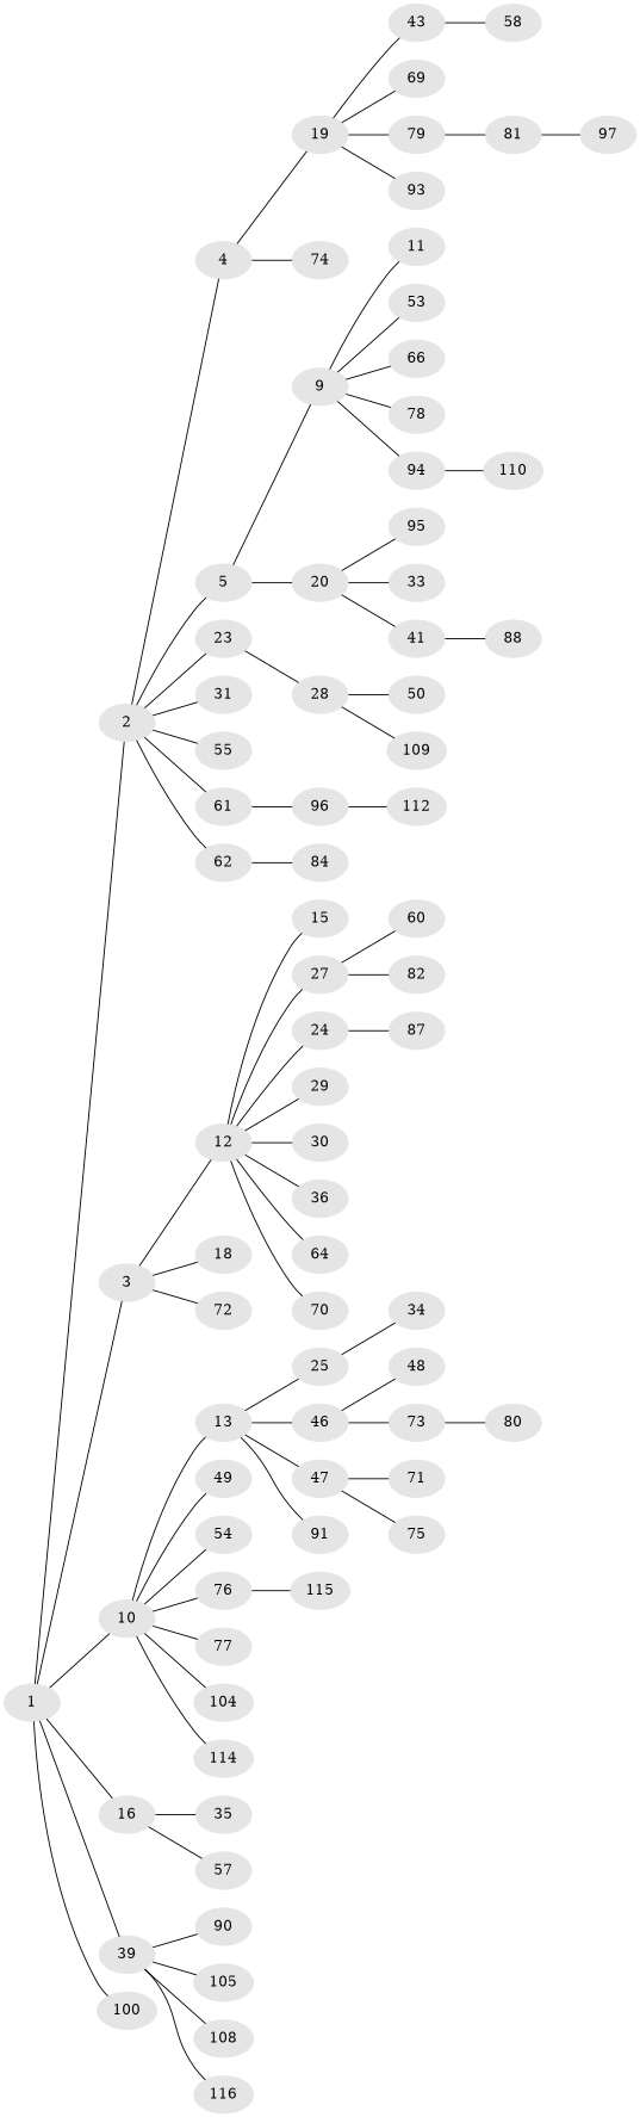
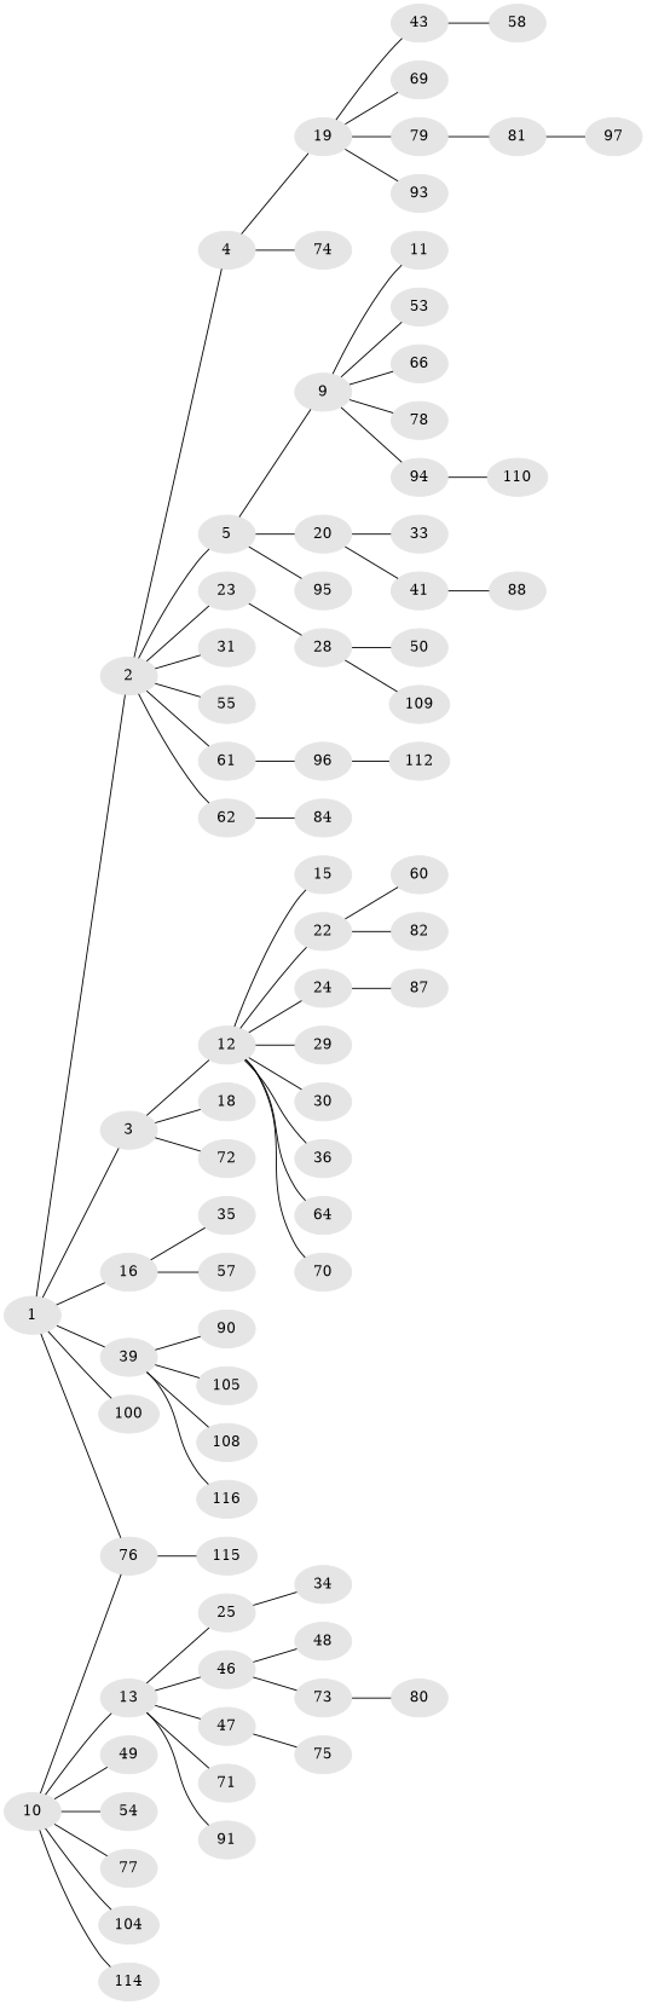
  graph {
    rankdir=LR
    node [color=gray90 style=filled]
    1 [super="+14"]
    2 [super="+59"]
    3 [super="+56"]
    10 [super="+17"]
    16 [super="+44"]
    39 [super="+51"]
    100 [super="+106"]
    4 [super="+6"]
    5 [super="+7"]
    23 [super="+37"]
    31
    55
    61
    62
    12 [super="+21"]
    18
    n17 [label=72 super="+102"]
    13 [super="+26"]
    49
    54
    76 [super="+103"]
    77
    104
    114
    35
    57
    90
    105
    108
    116
    19 [super="+38"]
    74 [super="+92"]
    9 [super="+32"]
    20 [super="+101"]
    95
    28 [super="+52"]
    96
    84 [super="+111"]
    15 [super="+67"]
-   22 [super="+117" label=27]
+   22 [super="+117"]
    24 [super="+99"]
    29
    30
    36 [super="+63"]
    64
    70
    43
    69 [super="+98"]
    79
    93
    11
    53
    66
    78
    94 [super="+107"]
    33
    41
    110
    25
    46 [super="+68"]
    47 [super="+72"]
    71
    91
    115
    60
    82
    87
    34 [super="+86"]
    48
    73 [super="+113"]
    75
    58 [super="+85"]
    81 [super="+89"]
    88
    50
    109
    80 [super="+83"]
    112
    97
    1 -- 2
    1 -- 3
-   1 -- 10
+   1 -- 76
    1 -- 16
    1 -- 39
    1 -- 100
    2 -- 4
    2 -- 5
    2 -- 23
    2 -- 31
    2 -- 55
    2 -- 61
    2 -- 62
    3 -- 12
    3 -- 18
    3 -- n17
    10 -- 13
    10 -- 49
    10 -- 54
    10 -- 76
    10 -- 77
    10 -- 104
    10 -- 114
    16 -- 35
    16 -- 57
    39 -- 90
    39 -- 105
    39 -- 108
    39 -- 116
    4 -- 19
    4 -- 74
    5 -- 9
    5 -- 20
-   20 -- 95
+   5 -- 95
    23 -- 28
    61 -- 96
    62 -- 84
    12 -- 15
    12 -- 22
    12 -- 24
    12 -- 29
    12 -- 30
    12 -- 36
    12 -- 64
    12 -- 70
    13 -- 25
    13 -- 46
    13 -- 47
-   47 -- 71
+   13 -- 71
    13 -- 91
    76 -- 115
    19 -- 43
    19 -- 69
    19 -- 79
    19 -- 93
    9 -- 11
    9 -- 53
    9 -- 66
    9 -- 78
    9 -- 94
    20 -- 33
    20 -- 41
    28 -- 50
    28 -- 109
    96 -- 112
    22 -- 60
    22 -- 82
    24 -- 87
    43 -- 58
    79 -- 81
    94 -- 110
    41 -- 88
    25 -- 34
    46 -- 48
    46 -- 73
    47 -- 75
    73 -- 80
    81 -- 97
  }
